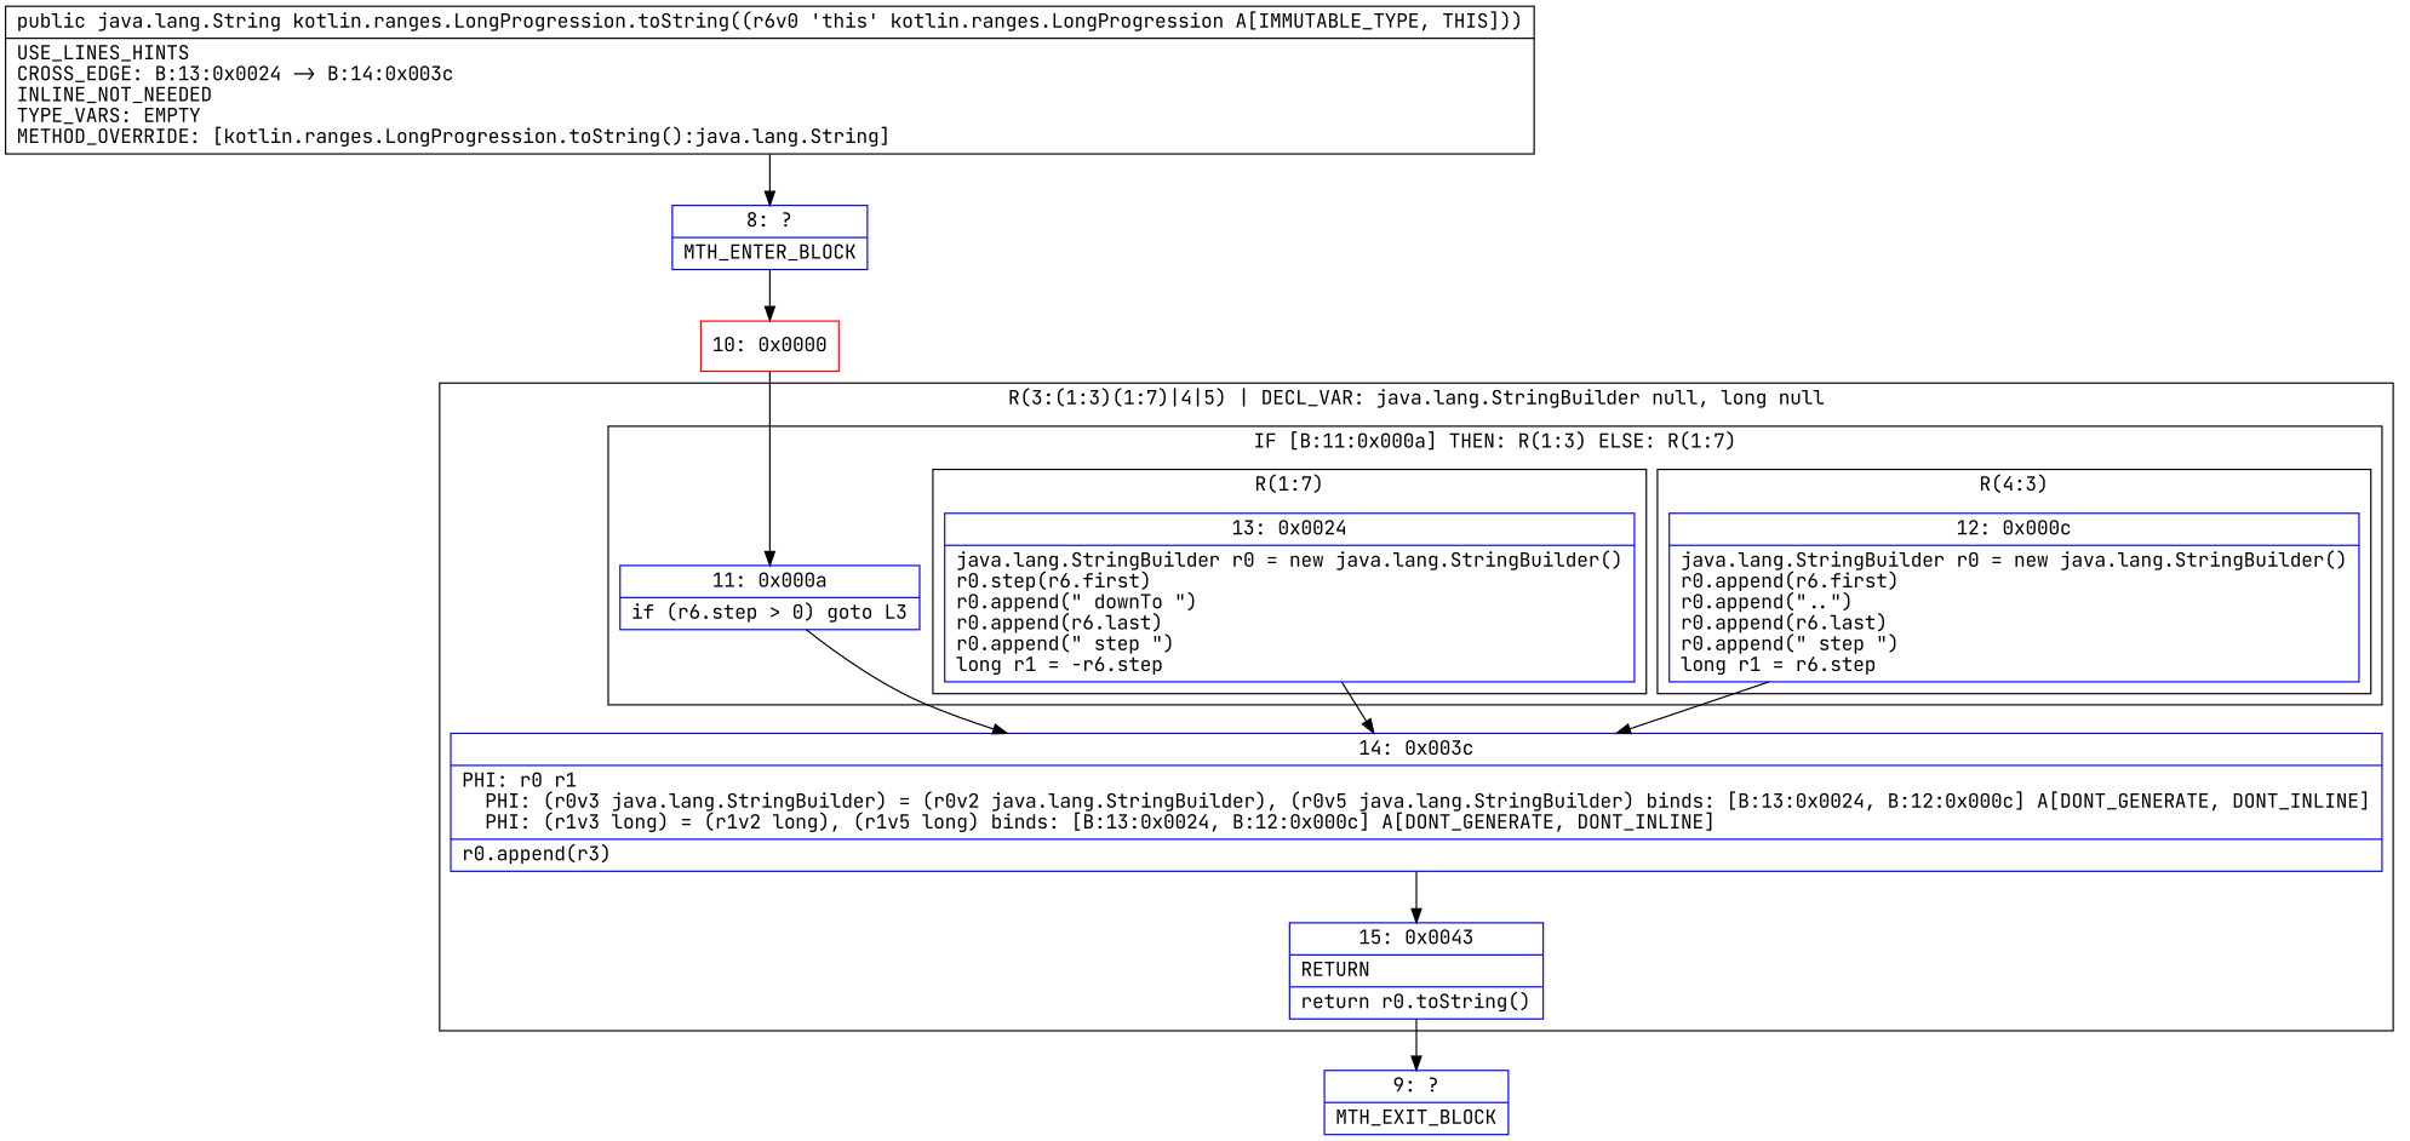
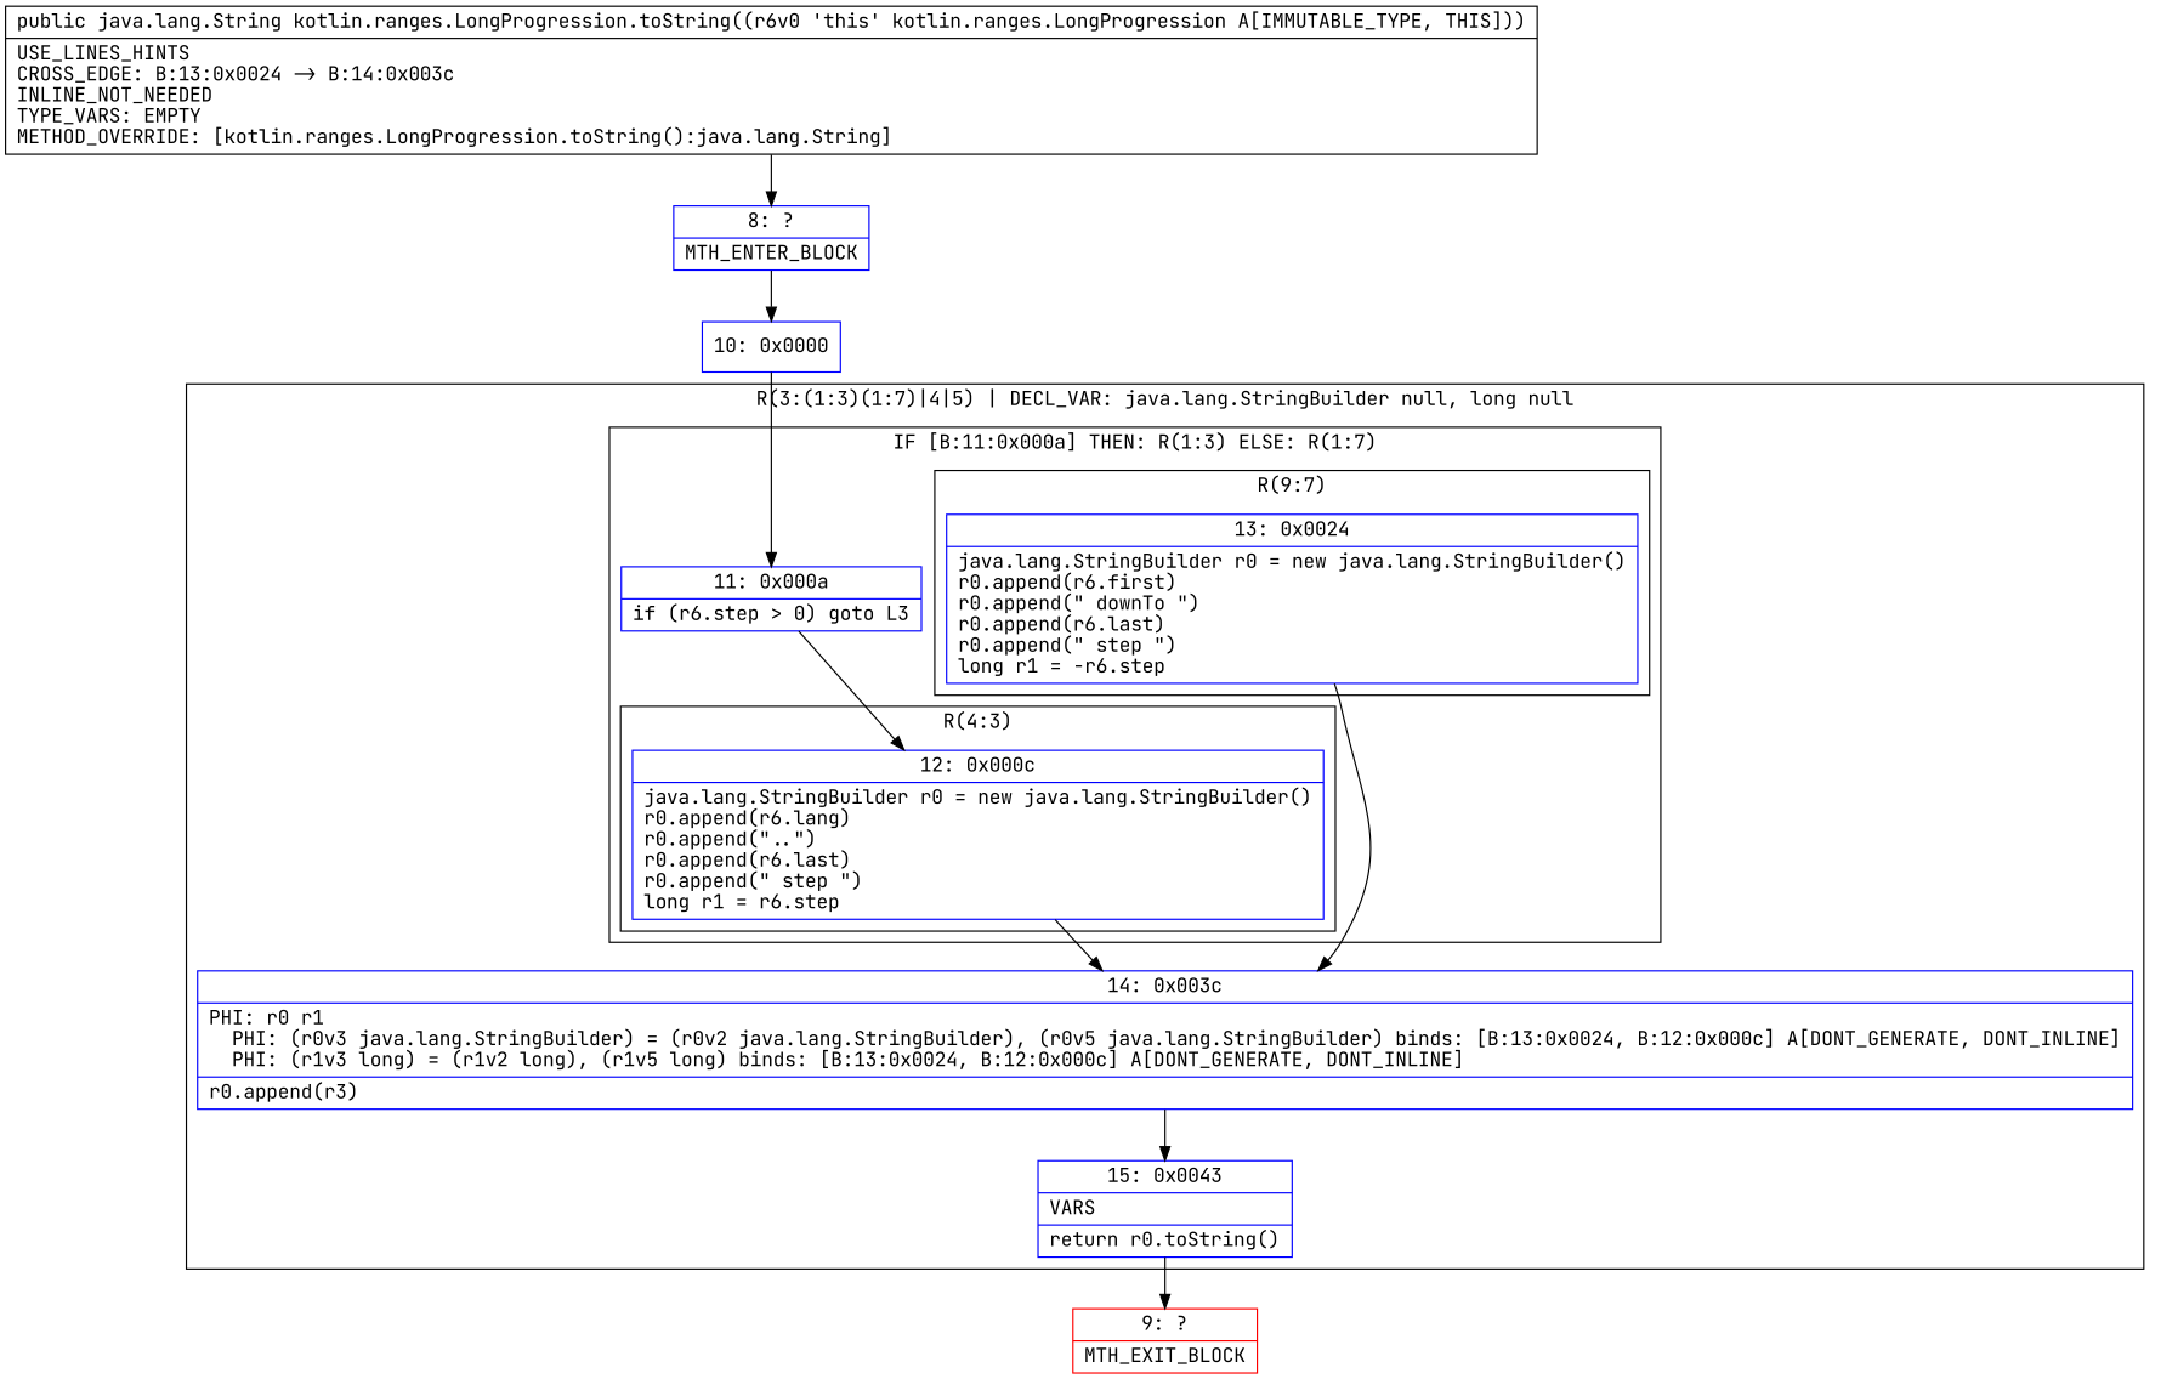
  digraph {
    fontname="JetBrains Mono"
    node [color=blue fontname="JetBrains Mono" shape=record]
    edge [fontname="JetBrains Mono"]
-   n1 [label="{12\:\ 0x000c|java.lang.StringBuilder r0 = new java.lang.StringBuilder()\lr0.append(r6.first)\lr0.append(\"..\")\lr0.append(r6.last)\lr0.append(\" step \")\llong r1 = r6.step\l}"]
-   n2 [label="{13\:\ 0x0024|java.lang.StringBuilder r0 = new java.lang.StringBuilder()\lr0.step(r6.first)\lr0.append(\" downTo \")\lr0.append(r6.last)\lr0.append(\" step \")\llong r1 = \-r6.step\l}"]
+   n1 [label="{12\:\ 0x000c|java.lang.StringBuilder r0 = new java.lang.StringBuilder()\lr0.append(r6.lang)\lr0.append(\"..\")\lr0.append(r6.last)\lr0.append(\" step \")\llong r1 = r6.step\l}"]
+   n2 [label="{13\:\ 0x0024|java.lang.StringBuilder r0 = new java.lang.StringBuilder()\lr0.append(r6.first)\lr0.append(\" downTo \")\lr0.append(r6.last)\lr0.append(\" step \")\llong r1 = \-r6.step\l}"]
    n3 [label="{11\:\ 0x000a|if (r6.step \> 0) goto L3\l}"]
    n4 [label="{14\:\ 0x003c|PHI: r0 r1 \l  PHI: (r0v3 java.lang.StringBuilder) = (r0v2 java.lang.StringBuilder), (r0v5 java.lang.StringBuilder) binds: [B:13:0x0024, B:12:0x000c] A[DONT_GENERATE, DONT_INLINE]\l  PHI: (r1v3 long) = (r1v2 long), (r1v5 long) binds: [B:13:0x0024, B:12:0x000c] A[DONT_GENERATE, DONT_INLINE]\l|r0.append(r3)\l}"]
-   n5 [label="{15\:\ 0x0043|RETURN\l|return r0.toString()\l}"]
-   n6 [label="{9\:\ ?|MTH_EXIT_BLOCK\l}"]
+   n5 [label="{15\:\ 0x0043|VARS\l|return r0.toString()\l}"]
+   n6 [color=red label="{9\:\ ?|MTH_EXIT_BLOCK\l}"]
    n7 [label="{8\:\ ?|MTH_ENTER_BLOCK\l}"]
-   n8 [color=red label="{10\:\ 0x0000}"]
+   n8 [label="{10\:\ 0x0000}"]
    n9 [label="{public java.lang.String kotlin.ranges.LongProgression.toString((r6v0 'this' kotlin.ranges.LongProgression A[IMMUTABLE_TYPE, THIS]))  | USE_LINES_HINTS\lCROSS_EDGE: B:13:0x0024 \-\> B:14:0x003c\lINLINE_NOT_NEEDED\lTYPE_VARS: EMPTY\lMETHOD_OVERRIDE: [kotlin.ranges.LongProgression.toString():java.lang.String]\l}" color=""]
    subgraph cluster_1 {
      label="R(3:(1:3)(1:7)|4|5) | DECL_VAR: java.lang.StringBuilder null, long null\l"
      n4
      n5
      subgraph cluster_2 {
        label="IF [B:11:0x000a] THEN: R(1:3) ELSE: R(1:7)"
        n3
        subgraph cluster_3 {
          label="R(4:3)"
          n1
        }
        subgraph cluster_4 {
-         label="R(1:7)"
+         label="R(9:7)"
          n2
        }
      }
    }
    n1 -> n4
    n2 -> n4
-   n3 -> n4
+   n3 -> n1
    n4 -> n5
    n5 -> n6
    n7 -> n8
    n8 -> n3
    n9 -> n7
  }
